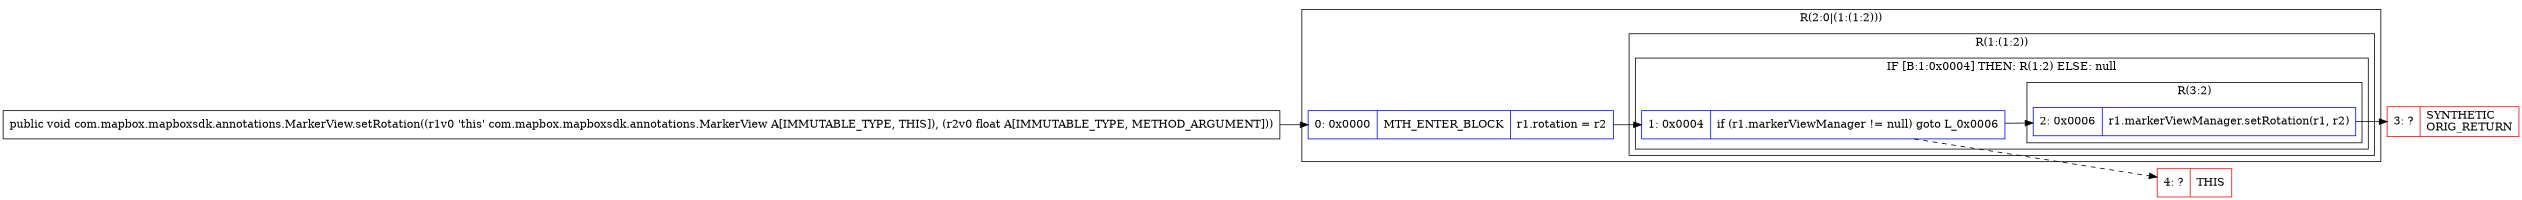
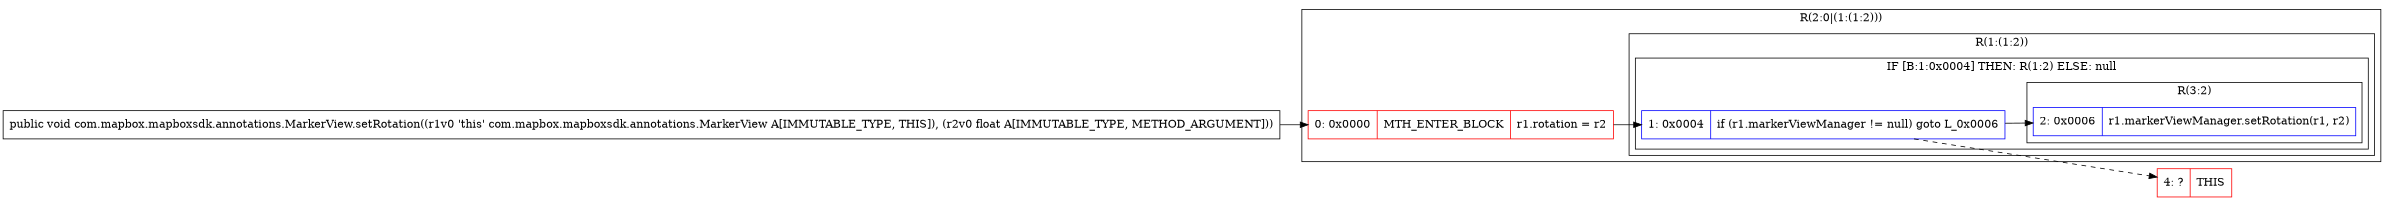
  digraph {
    fontname="DejaVu Serif"
    rankdir=LR
    node [color=blue fontname="DejaVu Serif" shape=record]
    edge [fontname="DejaVu Serif"]
    n1 [label="{2\:\ 0x0006|r1.markerViewManager.setRotation(r1, r2)\l}"]
    n2 [label="{1\:\ 0x0004|if (r1.markerViewManager != null) goto L_0x0006\l}"]
-   n3 [label="{0\:\ 0x0000|MTH_ENTER_BLOCK\l|r1.rotation = r2\l}"]
-   n4 [color=red label="{3\:\ ?|SYNTHETIC\lORIG_RETURN\l}"]
+   n3 [color=red label="{0\:\ 0x0000|MTH_ENTER_BLOCK\l|r1.rotation = r2\l}"]
    n5 [color=red label="{4\:\ ?|THIS\l}"]
    n6 [label="{public void com.mapbox.mapboxsdk.annotations.MarkerView.setRotation((r1v0 'this' com.mapbox.mapboxsdk.annotations.MarkerView A[IMMUTABLE_TYPE, THIS]), (r2v0 float A[IMMUTABLE_TYPE, METHOD_ARGUMENT])) }" color=""]
    subgraph cluster_1 {
      label="R(2:0|(1:(1:2)))"
      n3
      subgraph cluster_2 {
        label="R(1:(1:2))"
        subgraph cluster_3 {
          label="IF [B:1:0x0004] THEN: R(1:2) ELSE: null"
          n2
          subgraph cluster_4 {
            label="R(3:2)"
            n1
          }
        }
      }
    }
-   n1 -> n4
    n2 -> n1
    n2 -> n5 [style=dashed]
    n3 -> n2
    n6 -> n3
  }
